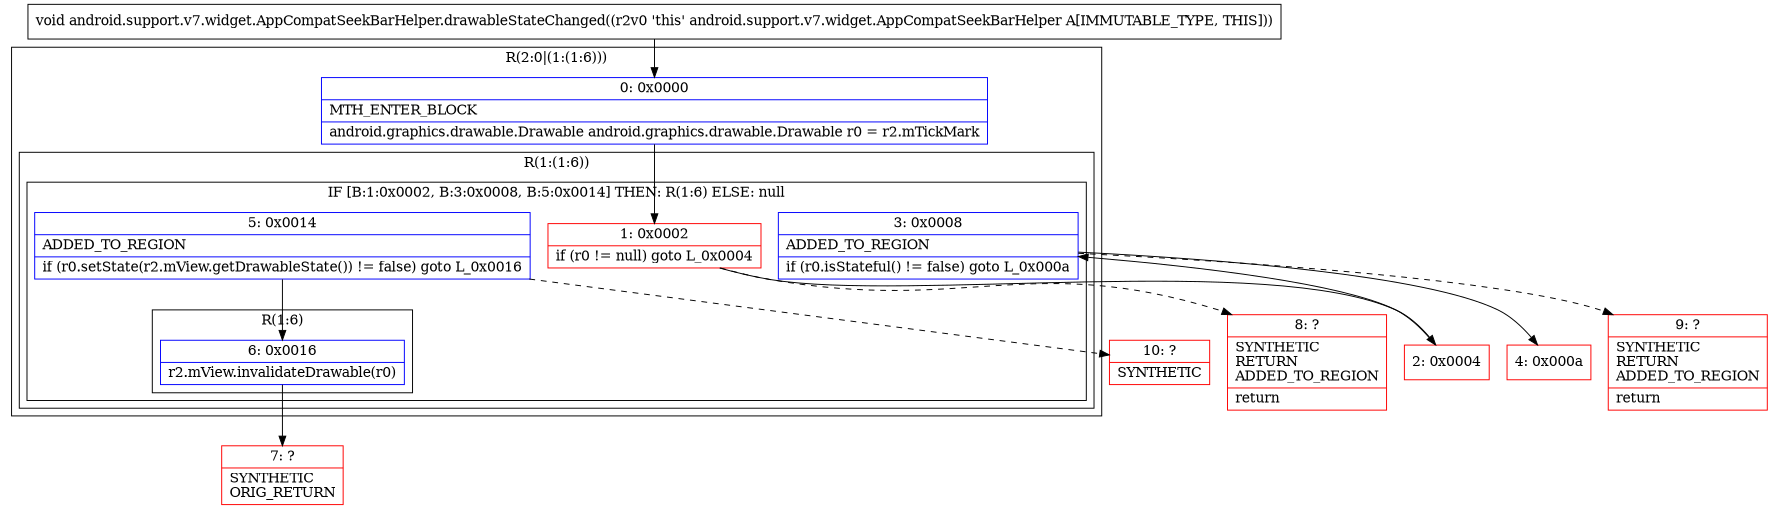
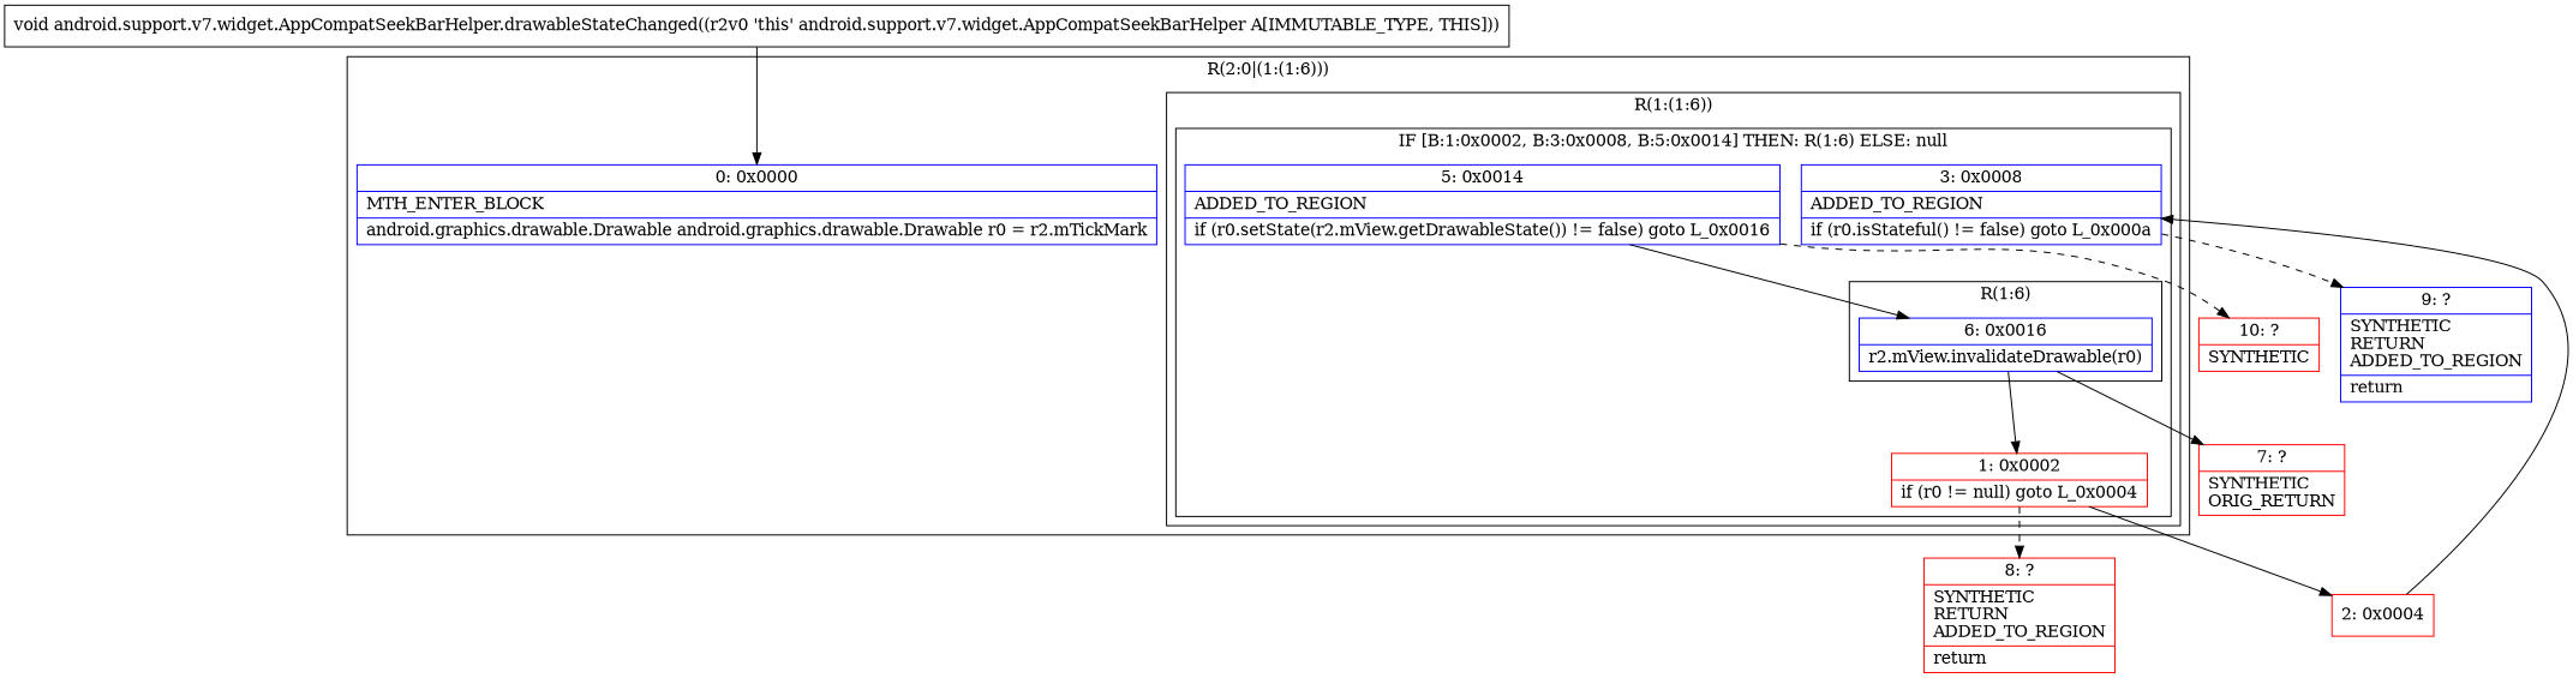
  digraph {
    node [color=red shape=record]
    n1 [color=blue label="{6\:\ 0x0016|r2.mView.invalidateDrawable(r0)\l}"]
    n2 [label="{1\:\ 0x0002|if (r0 != null) goto L_0x0004\l}"]
    n3 [color=blue label="{3\:\ 0x0008|ADDED_TO_REGION\l|if (r0.isStateful() != false) goto L_0x000a\l}"]
    n4 [color=blue label="{5\:\ 0x0014|ADDED_TO_REGION\l|if (r0.setState(r2.mView.getDrawableState()) != false) goto L_0x0016\l}"]
    n5 [color=blue label="{0\:\ 0x0000|MTH_ENTER_BLOCK\l|android.graphics.drawable.Drawable android.graphics.drawable.Drawable r0 = r2.mTickMark\l}"]
    n6 [label="{7\:\ ?|SYNTHETIC\lORIG_RETURN\l}"]
    n7 [label="{2\:\ 0x0004}"]
    n8 [label="{8\:\ ?|SYNTHETIC\lRETURN\lADDED_TO_REGION\l|return\l}"]
-   n9 [label="{4\:\ 0x000a}"]
-   n10 [label="{9\:\ ?|SYNTHETIC\lRETURN\lADDED_TO_REGION\l|return\l}"]
+   n10 [color=blue label="{9\:\ ?|SYNTHETIC\lRETURN\lADDED_TO_REGION\l|return\l}"]
    n11 [label="{10\:\ ?|SYNTHETIC\l}"]
    n12 [label="{void android.support.v7.widget.AppCompatSeekBarHelper.drawableStateChanged((r2v0 'this' android.support.v7.widget.AppCompatSeekBarHelper A[IMMUTABLE_TYPE, THIS])) }" color=""]
    subgraph cluster_1 {
      label="R(2:0|(1:(1:6)))"
      n5
      subgraph cluster_2 {
        label="R(1:(1:6))"
        subgraph cluster_3 {
          label="IF [B:1:0x0002, B:3:0x0008, B:5:0x0014] THEN: R(1:6) ELSE: null"
          n2
          n3
          n4
          subgraph cluster_4 {
            label="R(1:6)"
            n1
          }
        }
      }
    }
    n1 -> n6
    n2 -> n7
    n2 -> n8 [style=dashed]
-   n3 -> n9
    n3 -> n10 [style=dashed]
    n4 -> n1
    n4 -> n11 [style=dashed]
-   n5 -> n2
+   n1 -> n2
    n7 -> n3
    n12 -> n5
  }
